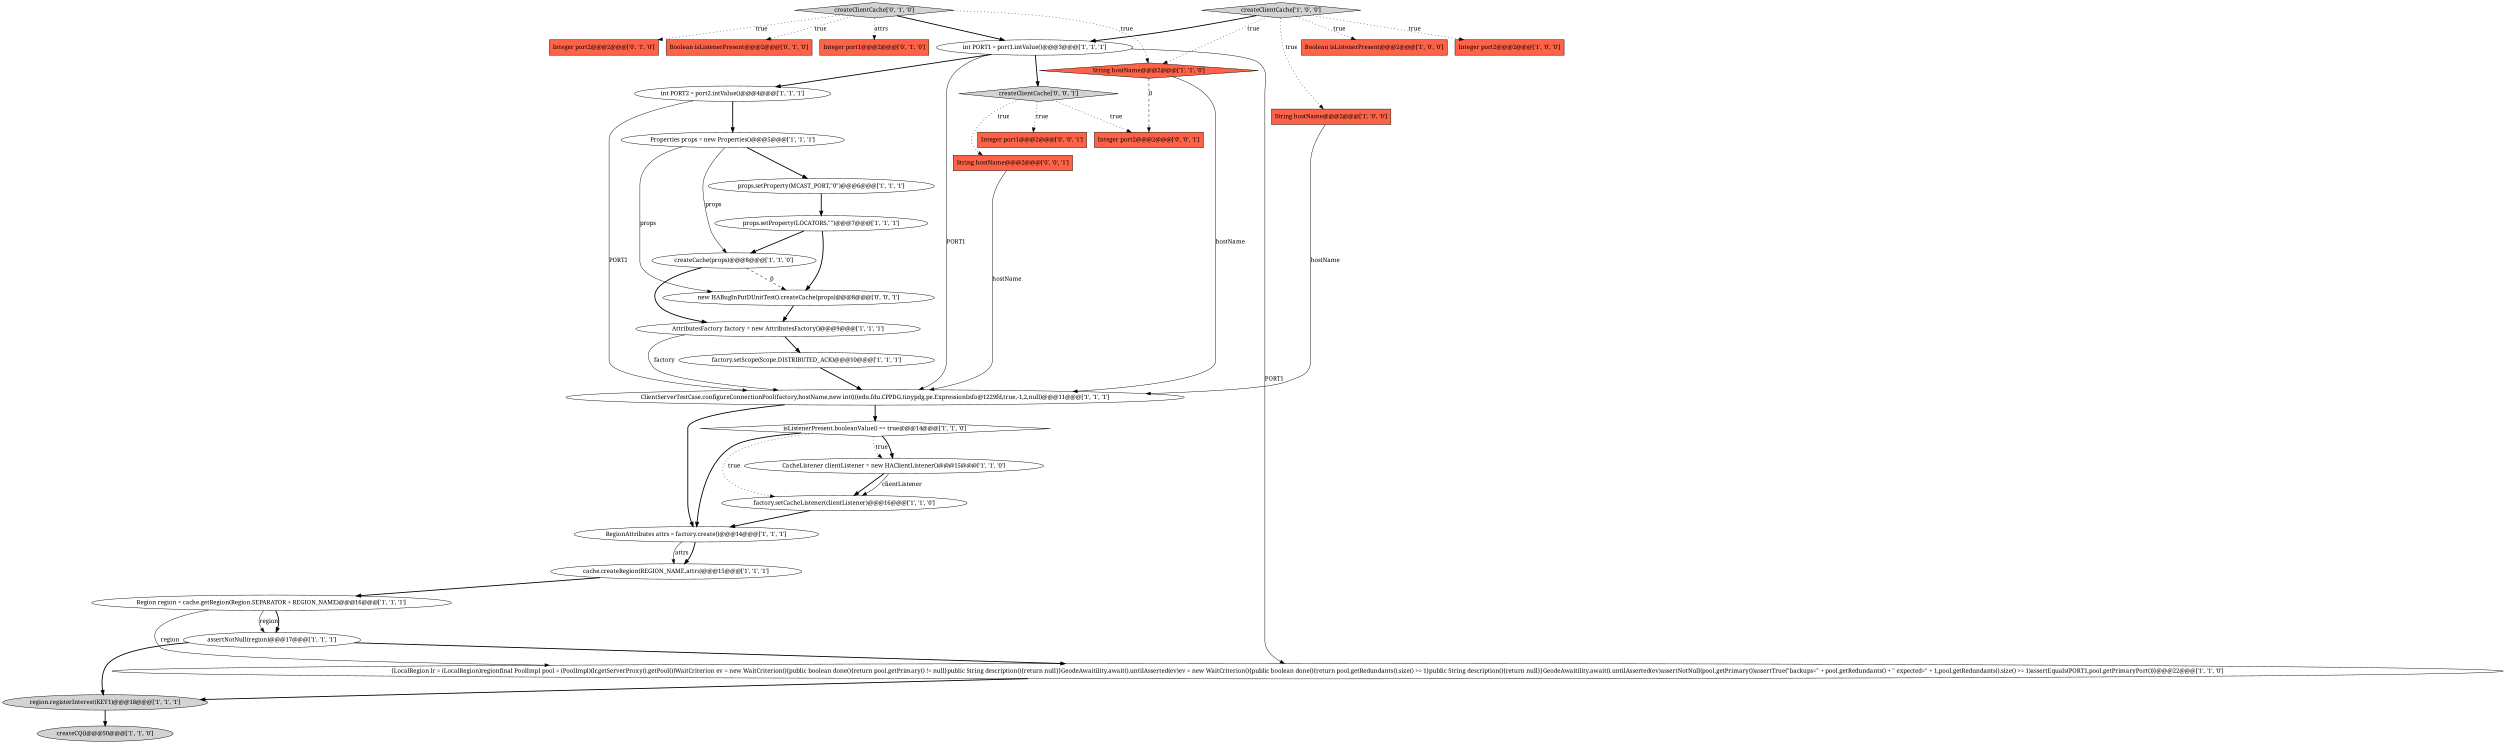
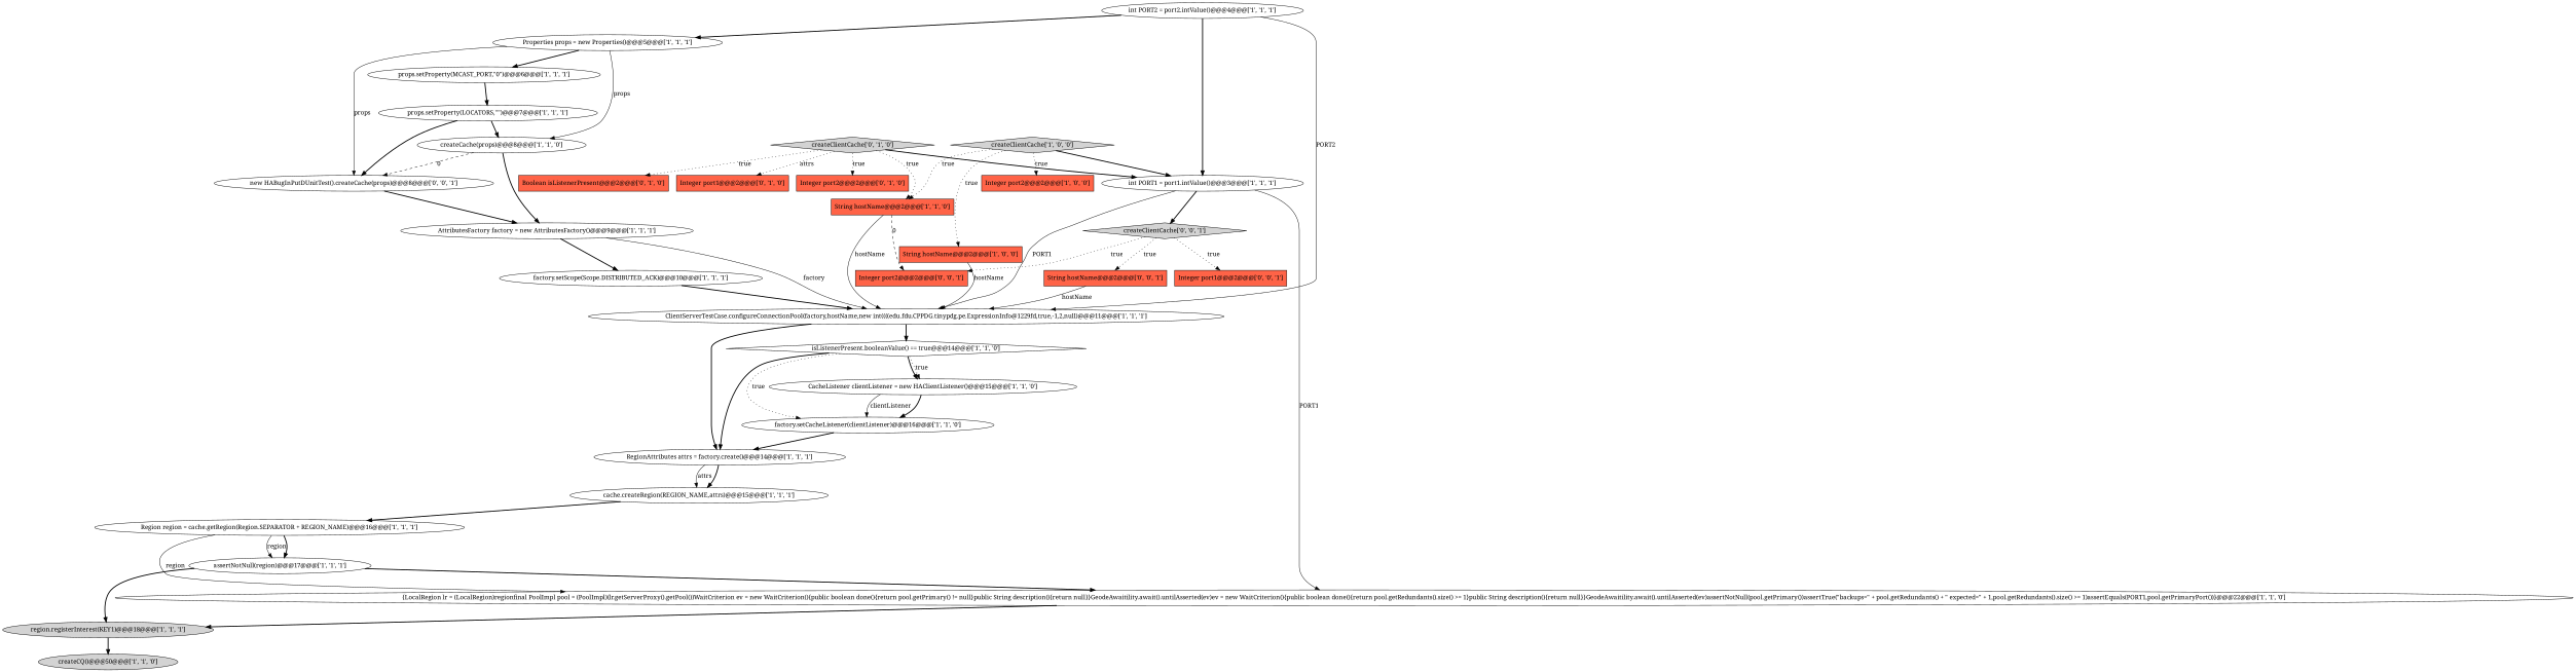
  digraph {
    fontname="Noto Serif"
    node [fillcolor=white fontname="Noto Serif" shape=ellipse style=filled]
    edge [fontname="Noto Serif" style=bold]
    n1 [label="CacheListener clientListener = new HAClientListener()@@@15@@@['1', '1', '0']"]
    n2 [label="factory.setCacheListener(clientListener)@@@16@@@['1', '1', '0']"]
    n3 [label="RegionAttributes attrs = factory.create()@@@14@@@['1', '1', '1']"]
    n4 [label="new HABugInPutDUnitTest().createCache(props)@@@8@@@['0', '0', '1']"]
    n5 [label="AttributesFactory factory = new AttributesFactory()@@@9@@@['1', '1', '1']"]
    n6 [label="ClientServerTestCase.configureConnectionPool(factory,hostName,new int((((edu.fdu.CPPDG.tinypdg.pe.ExpressionInfo@1229fd,true,-1,2,null)@@@11@@@['1', '1', '1']"]
    n7 [label="factory.setScope(Scope.DISTRIBUTED_ACK)@@@10@@@['1', '1', '1']"]
    n8 [label="props.setProperty(LOCATORS,\"\")@@@7@@@['1', '1', '1']"]
    n9 [label="createCache(props)@@@8@@@['1', '1', '0']"]
    n10 [label="{LocalRegion lr = (LocalRegion)regionfinal PoolImpl pool = (PoolImpl)(lr.getServerProxy().getPool())WaitCriterion ev = new WaitCriterion(){public boolean done(){return pool.getPrimary() != null}public String description(){return null}}GeodeAwaitility.await().untilAsserted(ev)ev = new WaitCriterion(){public boolean done(){return pool.getRedundants().size() >= 1}public String description(){return null}}GeodeAwaitility.await().untilAsserted(ev)assertNotNull(pool.getPrimary())assertTrue(\"backups=\" + pool.getRedundants() + \" expected=\" + 1,pool.getRedundants().size() >= 1)assertEquals(PORT1,pool.getPrimaryPort())}@@@22@@@['1', '1', '0']"]
    n11 [fillcolor=lightgray label="region.registerInterest(KEY1)@@@18@@@['1', '1', '1']"]
    n12 [fillcolor=lightgray label="createCQ()@@@50@@@['1', '1', '0']"]
    n13 [fillcolor=tomato label="String hostName@@@2@@@['0', '0', '1']" shape=box]
    n14 [label="isListenerPresent.booleanValue() == true@@@14@@@['1', '1', '0']" shape=diamond]
    n15 [fillcolor=tomato label="Integer port2@@@2@@@['0', '1', '0']" shape=box]
-   n16 [fillcolor=tomato label="String hostName@@@2@@@['1', '1', '0']" shape=diamond]
+   n16 [fillcolor=tomato label="String hostName@@@2@@@['1', '1', '0']" shape=box]
    n17 [fillcolor=tomato label="Integer port2@@@2@@@['0', '0', '1']" shape=box]
    n18 [fillcolor=lightgray label="createClientCache['0', '0', '1']" shape=diamond]
    n19 [fillcolor=tomato label="Integer port1@@@2@@@['0', '0', '1']" shape=box]
    n20 [label="int PORT1 = port1.intValue()@@@3@@@['1', '1', '1']"]
    n21 [label="int PORT2 = port2.intValue()@@@4@@@['1', '1', '1']"]
    n22 [label="cache.createRegion(REGION_NAME,attrs)@@@15@@@['1', '1', '1']"]
-   n23 [fillcolor=tomato label="Boolean isListenerPresent@@@2@@@['1', '0', '0']" shape=box]
    n24 [label="assertNotNull(region)@@@17@@@['1', '1', '1']"]
    n25 [label="Properties props = new Properties()@@@5@@@['1', '1', '1']"]
    n26 [label="Region region = cache.getRegion(Region.SEPARATOR + REGION_NAME)@@@16@@@['1', '1', '1']"]
    n27 [fillcolor=tomato label="Boolean isListenerPresent@@@2@@@['0', '1', '0']" shape=box]
    n28 [fillcolor=lightgray label="createClientCache['0', '1', '0']" shape=diamond]
    n29 [fillcolor=tomato label="Integer port1@@@2@@@['0', '1', '0']" shape=box]
    n30 [fillcolor=tomato label="String hostName@@@2@@@['1', '0', '0']" shape=box]
    n31 [label="props.setProperty(MCAST_PORT,\"0\")@@@6@@@['1', '1', '1']"]
    n32 [fillcolor=tomato label="Integer port2@@@2@@@['1', '0', '0']" shape=box]
    n33 [fillcolor=lightgray label="createClientCache['1', '0', '0']" shape=diamond]
    n1 -> n2
    n1 -> n2 [label=clientListener style=solid]
    n2 -> n3
    n3 -> n22
    n3 -> n22 [label=attrs style=solid]
    n4 -> n5
    n5 -> n6 [label=factory style=solid]
    n5 -> n7
    n6 -> n3
    n6 -> n14
    n7 -> n6
    n8 -> n4
    n8 -> n9
    n9 -> n4 [label=0 style=dashed]
    n9 -> n5
    n10 -> n11
    n11 -> n12
    n13 -> n6 [label=hostName style=solid]
    n14 -> n1 [label=true style=dotted]
    n14 -> n1
    n14 -> n2 [label=true style=dotted]
    n14 -> n3
    n16 -> n6 [label=hostName style=solid]
    n16 -> n17 [label=0 style=dashed]
    n18 -> n13 [label=true style=dotted]
    n18 -> n17 [label=true style=dotted]
    n18 -> n19 [label=true style=dotted]
    n20 -> n6 [label=PORT1 style=solid]
    n20 -> n10 [label=PORT1 style=solid]
    n20 -> n18
-   n20 -> n21
+   n21 -> n20
    n21 -> n6 [label=PORT2 style=solid]
    n21 -> n25
    n22 -> n26
    n24 -> n10
    n24 -> n11
    n25 -> n4 [label=props style=solid]
    n25 -> n9 [label=props style=solid]
    n25 -> n31
    n26 -> n10 [label=region style=solid]
    n26 -> n24 [label=region style=solid]
    n26 -> n24
    n28 -> n15 [label=true style=dotted]
    n28 -> n16 [label=true style=dotted]
    n28 -> n20
    n28 -> n27 [label=true style=dotted]
    n28 -> n29 [label=attrs style=dotted]
    n30 -> n6 [label=hostName style=solid]
    n31 -> n8
    n33 -> n16 [label=true style=dotted]
    n33 -> n20
-   n33 -> n23 [label=true style=dotted]
    n33 -> n30 [label=true style=dotted]
    n33 -> n32 [label=true style=dotted]
  }
